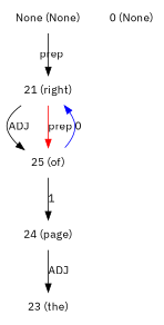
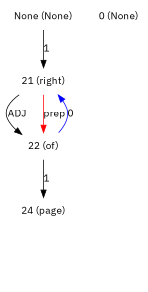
  digraph {
    fontname="IBM Plex Sans"
    node [color=darkorange fontname="IBM Plex Sans" shape=plaintext]
    edge [dir=forward fontname="IBM Plex Sans"]
    n1 [color=black label="None (None)"]
    n2 [label="21 (right)"]
-   n3 [color=red label="25 (of)"]
+   n3 [color=red label="22 (of)"]
    n4 [color=red label="24 (page)"]
    n5 [label="0 (None)"]
-   n6 [color=deeppink label="23 (the)"]
-   n1 -> n2 [label=prep]
+   n1 -> n2 [label=1]
    n2 -> n3 [label=ADJ]
    n2 -> n3 [color=red label=prep]
    n3 -> n2 [color=blue label=0]
    n3 -> n4 [label=1]
-   n4 -> n6 [label=ADJ]
  }
